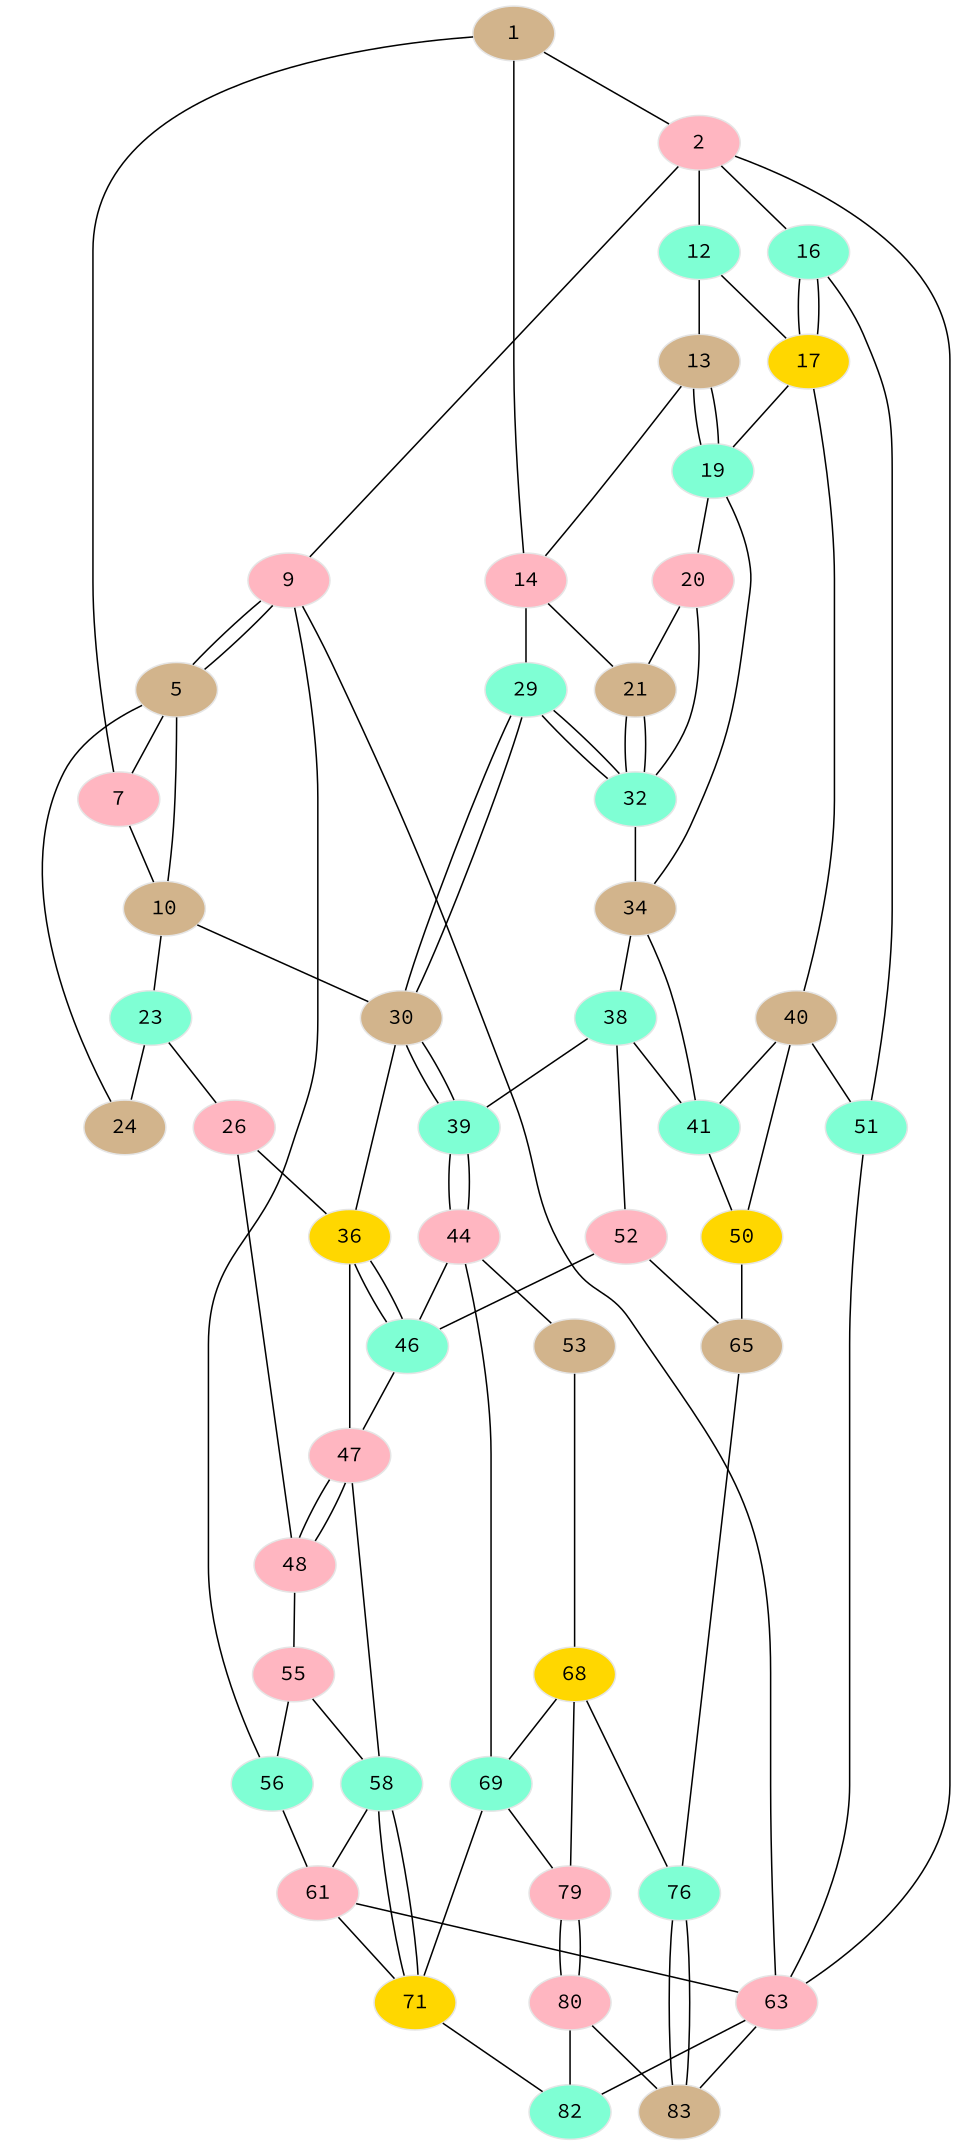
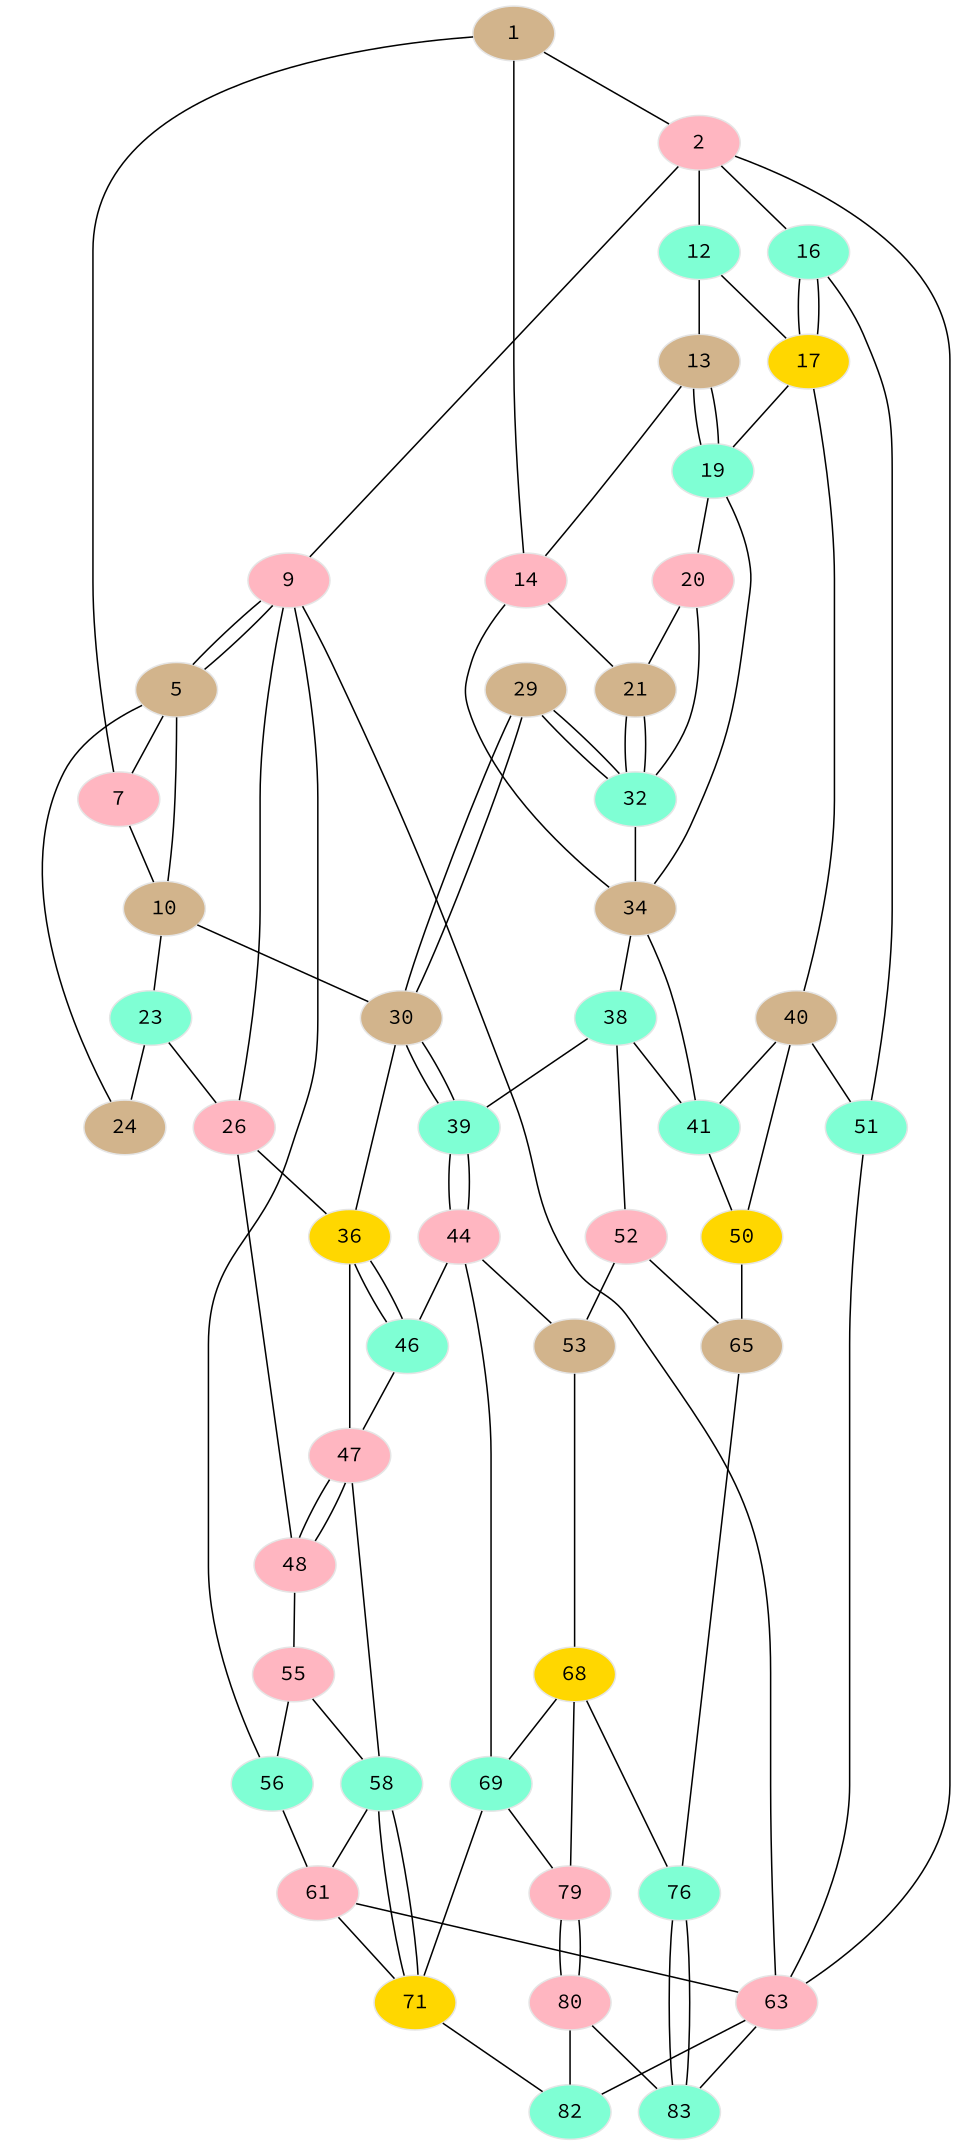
  graph {
    fontname="Source Code Pro"
    node [color=gray90 fillcolor=lightpink fontname="Source Code Pro" style=filled]
    edge [fontname="Source Code Pro"]
    1 [fillcolor=tan super="+8"]
    2 [super="+3"]
    7 [super="+9"]
    14 [super="+15"]
    n5 [label=9 super="+28"]
    12 [fillcolor=aquamarine]
    16 [fillcolor=aquamarine]
    63 [super="+78"]
    10 [fillcolor=tan super="+11"]
    21 [fillcolor=tan]
-   29 [fillcolor=aquamarine]
+   29 [fillcolor=tan]
    5 [fillcolor=tan super="+6"]
    26 [super="+27"]
    56 [fillcolor=aquamarine super="+57"]
    13 [fillcolor=tan]
    17 [fillcolor=gold super="+18"]
    51 [fillcolor=aquamarine super="+73"]
    82 [fillcolor=aquamarine super="+84"]
-   83 [fillcolor=tan]
+   83 [fillcolor=aquamarine]
    24 [fillcolor=tan]
    36 [fillcolor=gold super="+37"]
    48
    61 [super="+62"]
    23 [fillcolor=aquamarine super="+25"]
    30 [fillcolor=tan super="+31"]
    39 [fillcolor=aquamarine]
    19 [fillcolor=aquamarine super="+22"]
    40 [fillcolor=tan super="+49"]
    20
    34 [fillcolor=tan super="+35"]
    32 [fillcolor=aquamarine super="+33"]
    41 [fillcolor=aquamarine super="+42"]
    50 [fillcolor=gold super="+64"]
    38 [fillcolor=aquamarine super="+43"]
    46 [fillcolor=aquamarine]
    47 [super="+54"]
    55 [super="+60"]
    44 [super="+45"]
    52 [super="+66"]
    58 [fillcolor=aquamarine super="+59"]
    53 [fillcolor=tan super="+67"]
    65 [fillcolor=tan super="+75"]
    69 [fillcolor=aquamarine super="+70"]
    68 [fillcolor=gold super="+77"]
    71 [fillcolor=gold super="+72"]
    79
    76 [fillcolor=aquamarine]
    80 [super="+81"]
    1 -- 2
    1 -- 7
    1 -- 14
    2 -- n5
    2 -- 12
    2 -- 16
    2 -- 63
    7 -- 10
    14 -- 21
-   14 -- 29
+   14 -- 34
    n5 -- 63
    n5 -- 5
    n5 -- 5
+   n5 -- 26
    n5 -- 56
    12 -- 13
    12 -- 17
    16 -- 17
    16 -- 17
    16 -- 51
    63 -- 82
    63 -- 83
    10 -- 23
    10 -- 30
    21 -- 32
    21 -- 32
    29 -- 30
    29 -- 30
    29 -- 32
    29 -- 32
    5 -- 7
    5 -- 10
    5 -- 24
    26 -- 36
    26 -- 48
    56 -- 61
    13 -- 14
    13 -- 19
    13 -- 19
    17 -- 19
    17 -- 40
    51 -- 63
    36 -- 46
    36 -- 46
    36 -- 47
    48 -- 55
    61 -- 63
    61 -- 71
    23 -- 26
    23 -- 24 [weight=2]
    30 -- 36
    30 -- 39
    30 -- 39
    39 -- 44
    39 -- 44
    19 -- 20
    19 -- 34
    40 -- 51
    40 -- 41
    40 -- 50
    20 -- 21
    20 -- 32
    34 -- 41
    34 -- 38
    32 -- 34
    41 -- 50
    50 -- 65
    38 -- 39
    38 -- 41
    38 -- 52
    46 -- 47
    47 -- 48
    47 -- 48
    47 -- 58
    55 -- 56 [weight=2]
    55 -- 58
    44 -- 46
    44 -- 53
    44 -- 69
-   52 -- 46 [weight=2]
+   52 -- 53 [weight=2]
    52 -- 65
    58 -- 61
    58 -- 71
    58 -- 71
    53 -- 68
    65 -- 76
    69 -- 71
    69 -- 79
    68 -- 69
    68 -- 79
    68 -- 76
    71 -- 82
    79 -- 80
    79 -- 80
    76 -- 83
    76 -- 83
    80 -- 82 [weight=2]
    80 -- 83
  }
